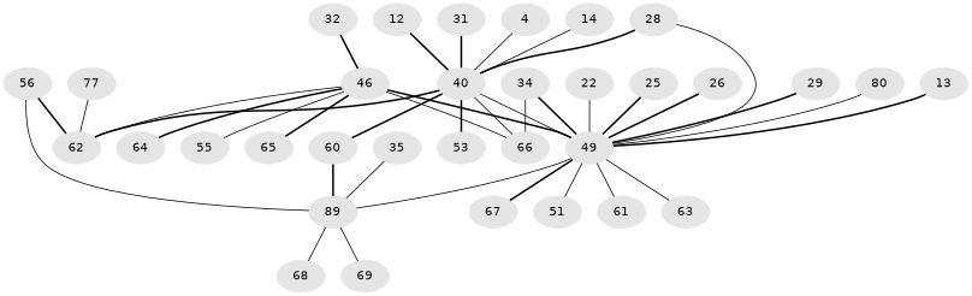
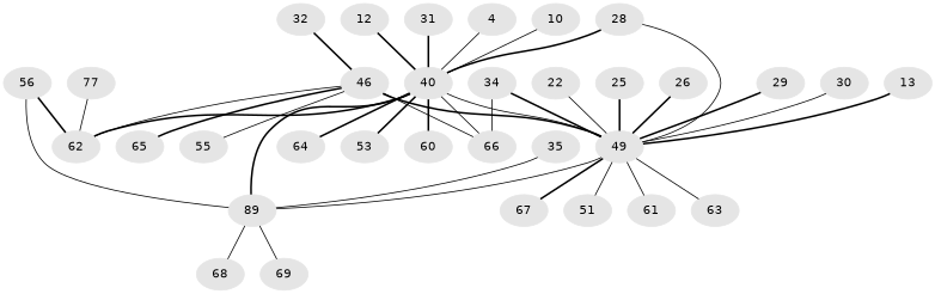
  graph {
    fontname="DejaVu Sans"
    node [color=gray90 fontname="DejaVu Sans" style=filled]
    edge [fontname="DejaVu Sans" style=solid]
    n1 [label=40 super="+20+33+39+18"]
    49 [super="+16+6+1"]
    66 [super="+9+44"]
    n4 [label=89 super="+45+27"]
    53
    60
    62 [super="+54"]
    64 [super="+48"]
    4
-   10 [label=14]
+   10
    12
    51
    61 [super="+42"]
    63
    67
    13
    22
    25
    26
    28 [super="+21"]
    29
-   30 [label=80]
+   30
    31 [super="+24"]
    46 [super="+40"]
    55
    65
    32
    34 [super="+14"]
    68
    69
    35
    56
    n33 [label=77]
    n1 -- 49 [weight=4]
    n1 -- 66
-   60 -- n4 [style=bold weight=3]
+   n1 -- n4 [style=bold weight=3]
    n1 -- 53 [style=bold]
    n1 -- 60 [style=bold]
    n1 -- 62 [style=bold]
-   46 -- 64 [style=bold]
+   n1 -- 64 [style=bold]
    49 -- n4
    49 -- 51
    49 -- 61
    49 -- 63
    49 -- 67 [style=bold]
    n4 -- 68
    n4 -- 69
    4 -- n1
    10 -- n1
    12 -- n1 [style=bold]
    13 -- 49 [style=bold]
    22 -- 49
    25 -- 49 [style=bold]
    26 -- 49 [style=bold]
    28 -- n1 [style=bold weight=2]
    28 -- 49
    29 -- 49 [style=bold]
    30 -- 49
    31 -- n1 [style=bold weight=2]
    46 -- 49 [style=bold weight=4]
    46 -- 66
    46 -- 62
    46 -- 55
    46 -- 65 [style=bold]
    32 -- 46 [style=bold]
    34 -- 49 [style=bold weight=2]
    34 -- 66
    35 -- n4
    56 -- n4
    56 -- 62 [style=bold]
    n33 -- 62
  }
